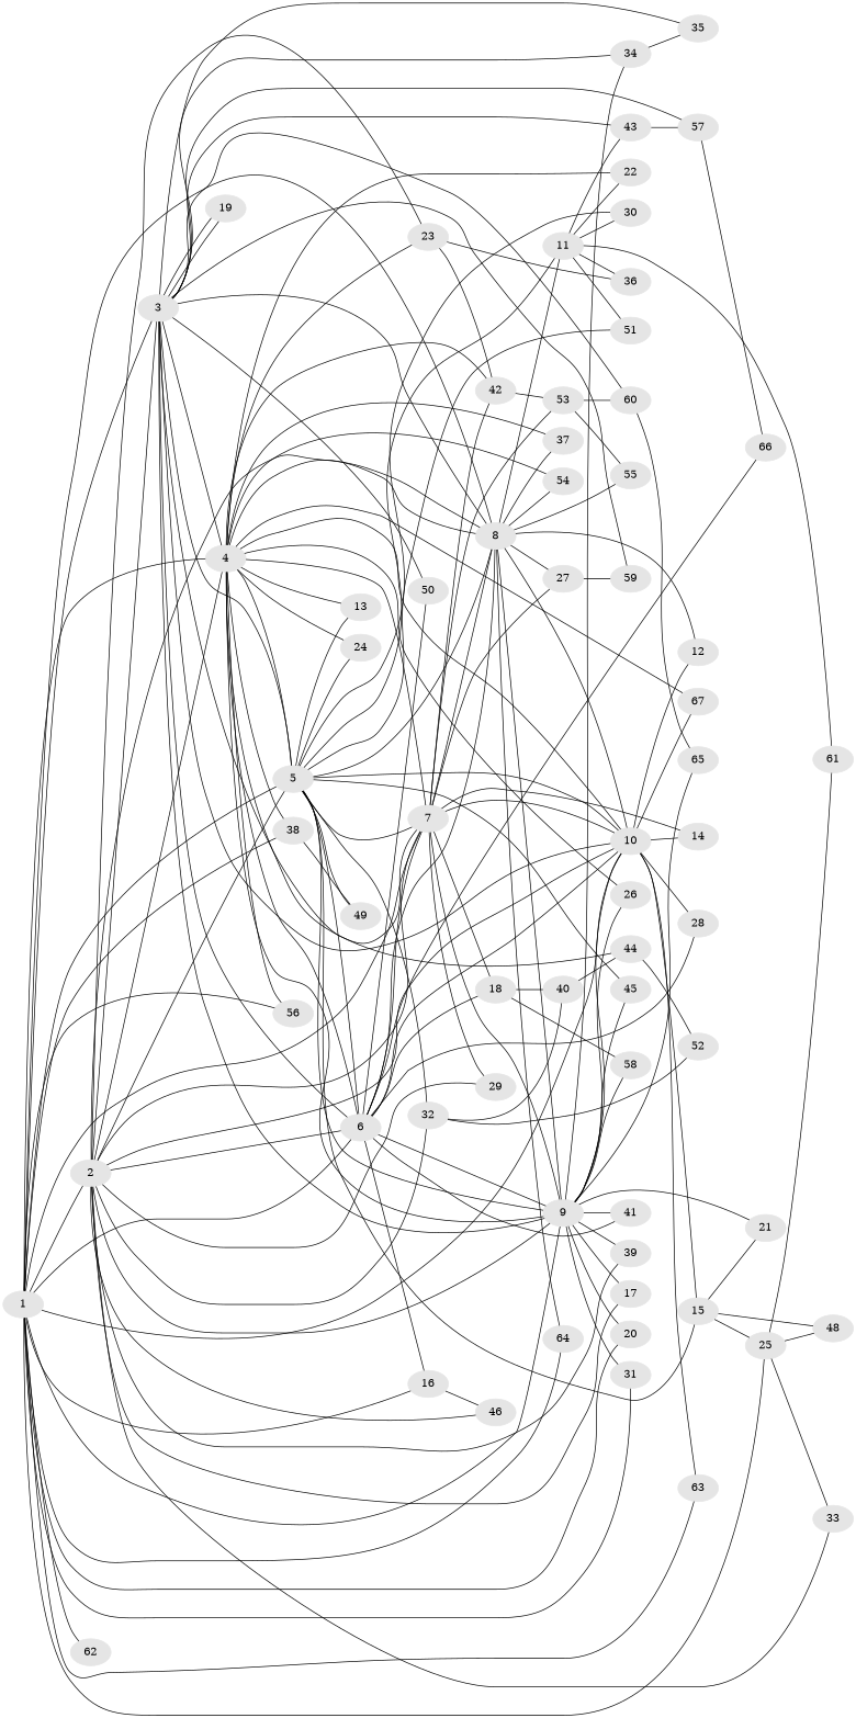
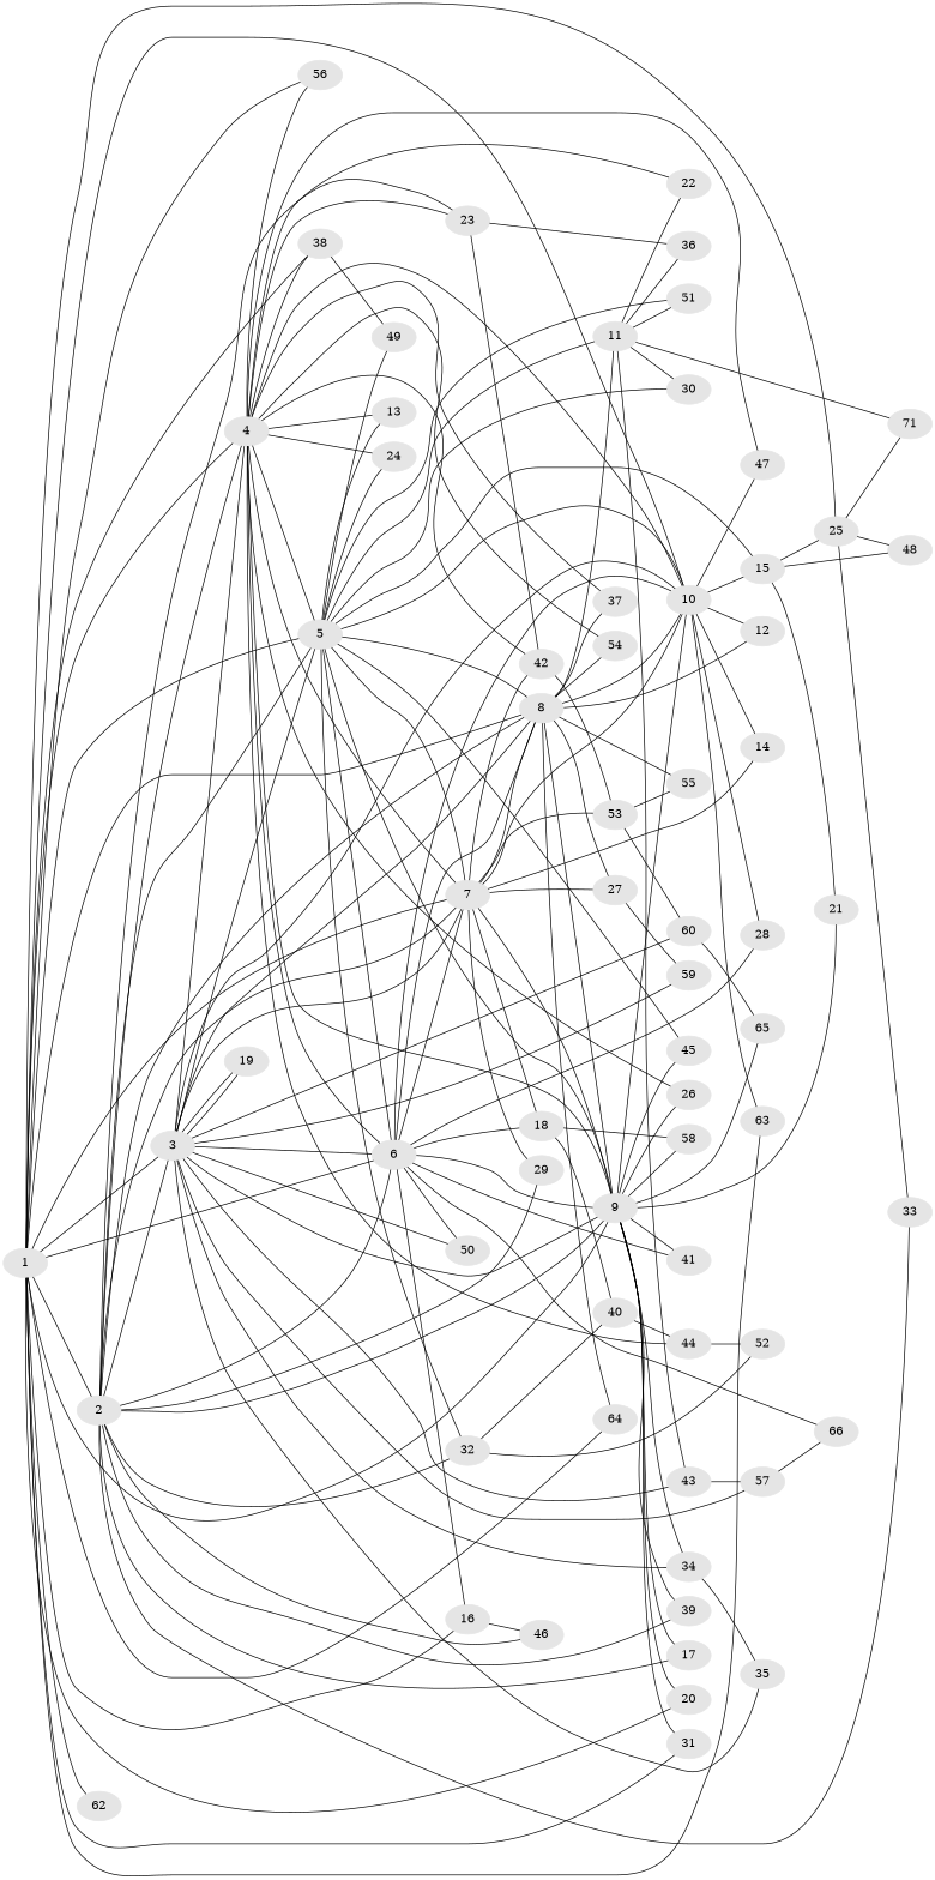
  graph {
    rankdir=LR
    node [color=gray90 style=filled]
    1
    2
    3
    4
    5
    6
    7
    8
    9
    10
    16
    20
    25
    31
    38
    56
    62
    63
    64
    17
    23
    29
    32
    33
    39
    46
    19
    34
    35
    43
    50
    57
    59
    60
    13
    22
    24
    26
    37
    44
-   47 [label=67]
+   47
    54
    42
    11
    15
    30
    45
    49
    51
    18
    28
    41
    66
    14
    27
    53
    12
    55
    21
    58
    65
-   61
+   61 [label=71]
    48
    36
    40
    52
    1 -- 2
    1 -- 3
    1 -- 4
    1 -- 5
    1 -- 6
    1 -- 7
    1 -- 8
    1 -- 9
    1 -- 10
    1 -- 16
    1 -- 20
    1 -- 25
    1 -- 31
    1 -- 38
    1 -- 56
    1 -- 62
    1 -- 63
    1 -- 64
    2 -- 3
    2 -- 4
    2 -- 5
    2 -- 6
    2 -- 7
    2 -- 8
    2 -- 9
-   2 -- 10
    2 -- 17
    2 -- 23
    2 -- 29
    2 -- 32
    2 -- 33
    2 -- 39
    2 -- 46
    3 -- 4
    3 -- 5
    3 -- 6
    3 -- 7
    3 -- 8
    3 -- 9
    3 -- 10
    3 -- 19
    3 -- 19
    3 -- 34
    3 -- 35
    3 -- 43
    3 -- 50
    3 -- 57
    3 -- 59
    3 -- 60
    4 -- 5
    4 -- 6
    4 -- 7
-   4 -- 8
    4 -- 9
    4 -- 10
    4 -- 38
    4 -- 56
    4 -- 23
    4 -- 13
    4 -- 22
    4 -- 24
    4 -- 26
    4 -- 37
    4 -- 44
    4 -- 47
    4 -- 54
    4 -- 42
    5 -- 6
    5 -- 7
    5 -- 8
    5 -- 9
    5 -- 10
    5 -- 32
    5 -- 13
    5 -- 24
    5 -- 11
    5 -- 15
    5 -- 30
    5 -- 45
    5 -- 49
    5 -- 51
    6 -- 7
    6 -- 8
    6 -- 9
    6 -- 10
    6 -- 16
    6 -- 50
    6 -- 18
    6 -- 28
    6 -- 41
    6 -- 66
    7 -- 8
    7 -- 9
    7 -- 10
    7 -- 29
    7 -- 42
    7 -- 18
    7 -- 14
    7 -- 27
    7 -- 53
    8 -- 9
    8 -- 10
    8 -- 64
    8 -- 37
    8 -- 54
    8 -- 11
    8 -- 27
    8 -- 12
    8 -- 55
    9 -- 10
    9 -- 20
    9 -- 31
    9 -- 17
    9 -- 39
    9 -- 34
    9 -- 26
    9 -- 45
    9 -- 41
    9 -- 21
    9 -- 58
    9 -- 65
    10 -- 63
    10 -- 47
    10 -- 15
    10 -- 28
    10 -- 14
    10 -- 12
    16 -- 46
    25 -- 33
    25 -- 61
    25 -- 48
    38 -- 49
    23 -- 42
    23 -- 36
    32 -- 40
    32 -- 52
    34 -- 35
    43 -- 57
    57 -- 66
    60 -- 65
    44 -- 52
    42 -- 53
    11 -- 43
    11 -- 22
    11 -- 30
    11 -- 51
    11 -- 61
    11 -- 36
    15 -- 25
    15 -- 21
    15 -- 48
    18 -- 58
    18 -- 40
    27 -- 59
    53 -- 60
    53 -- 55
    40 -- 44
  }
